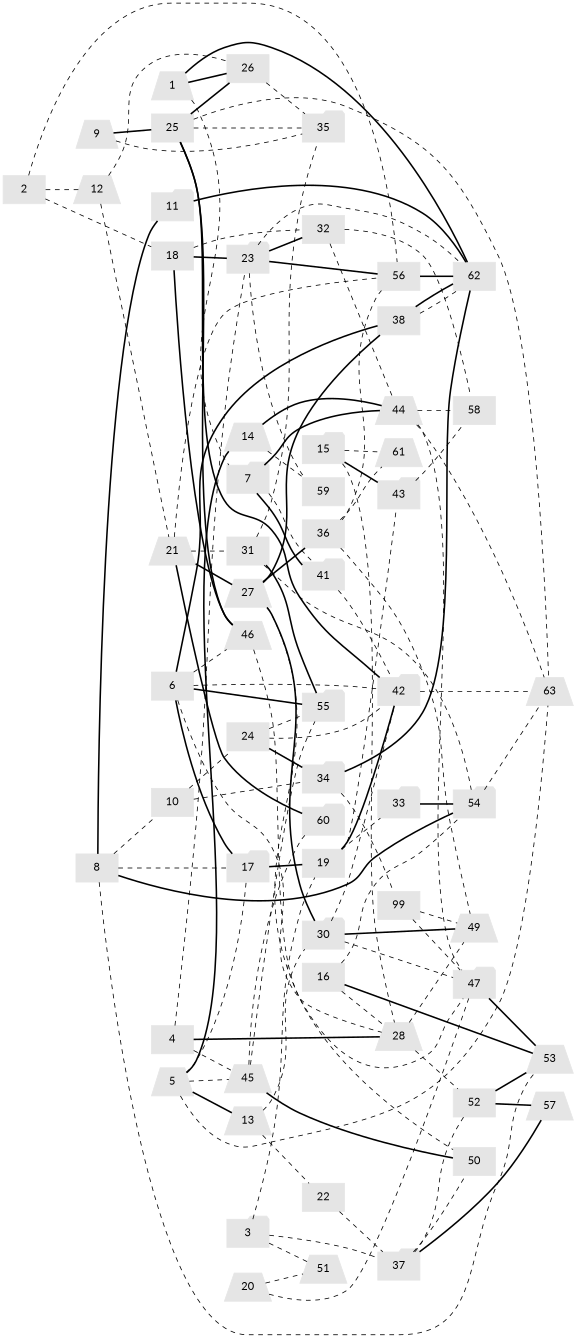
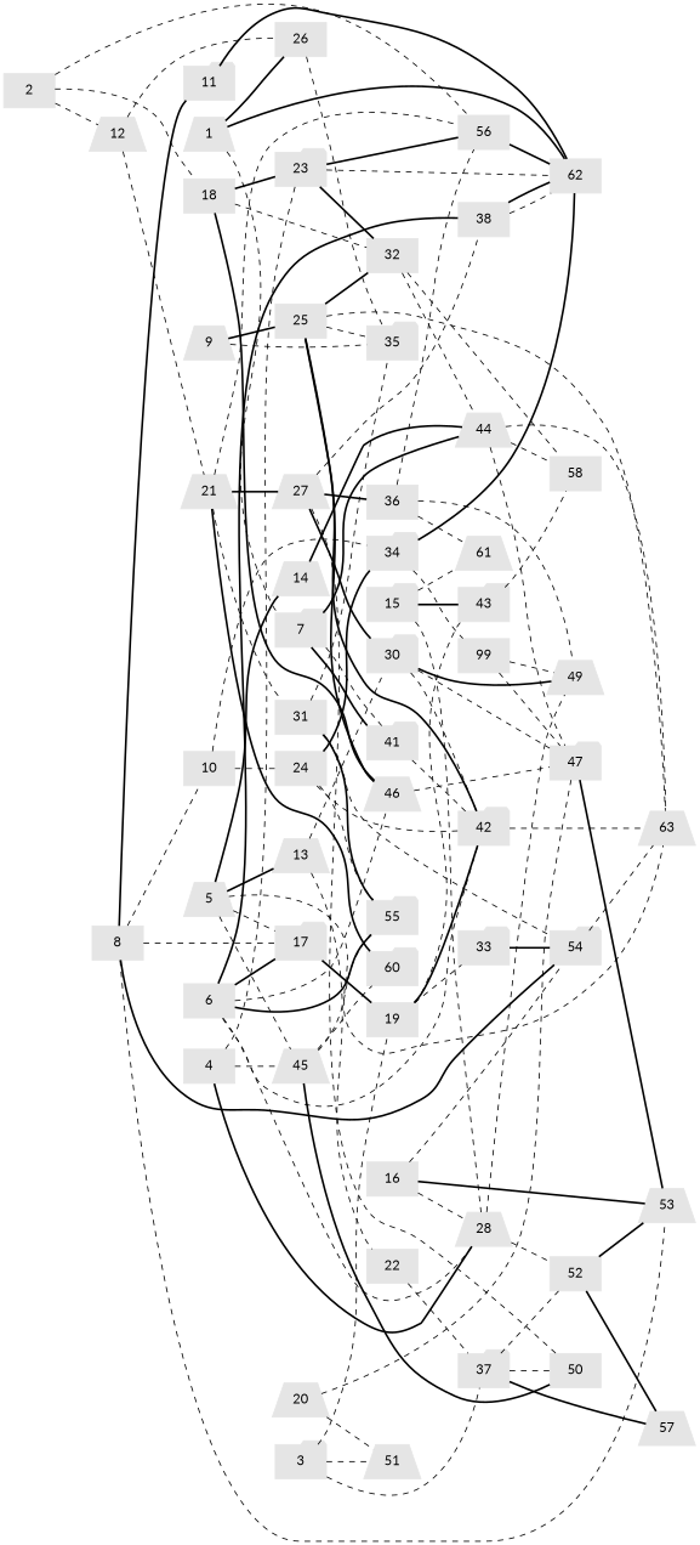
  graph {
    fontname=Lato
    rankdir=LR
    node [color=gray90 fontname=Lato shape=box style=filled]
    edge [fontname=Lato style=dashed]
    1 [shape=trapezium]
    7 [shape=folder]
    26
    62
    41 [shape=folder]
    44 [shape=trapezium]
    35 [shape=folder]
    12 [shape=trapezium]
    2
    18
    56
    21 [shape=trapezium]
    23 [shape=folder]
    46 [shape=trapezium]
    32
    3 [shape=folder]
    19
    37 [shape=folder]
    51 [shape=trapezium]
    42 [shape=folder]
    43 [shape=folder]
    33 [shape=folder]
    50
    52
    57 [shape=trapezium]
    4
    28 [shape=trapezium]
    45 [shape=trapezium]
-   59
    49 [shape=trapezium]
    55 [shape=folder]
    60 [shape=folder]
    5 [shape=trapezium]
    13 [shape=trapezium]
    14 [shape=trapezium]
    17 [shape=folder]
    63 [shape=trapezium]
    22
    30 [shape=folder]
    6
    38
    47 [shape=folder]
    58
    8
    10
    11 [shape=folder]
    53 [shape=trapezium]
    54 [shape=folder]
    24
    34 [shape=folder]
    9 [shape=trapezium]
    25
    n53 [label=99]
    27 [shape=trapezium]
    31
    15 [shape=folder]
    61 [shape=trapezium]
    16
    20 [shape=trapezium]
    36
    1 -- 7
    1 -- 26 [style=bold]
    1 -- 62 [style=bold]
    7 -- 41 [style=bold]
    7 -- 41
    7 -- 44 [style=bold]
    26 -- 35
    41 -- 42
    44 -- 63
    44 -- 47
    44 -- 58
    12 -- 26
    12 -- 21
    2 -- 12
    2 -- 18
    2 -- 56
    18 -- 23 [style=bold]
    18 -- 46 [style=bold]
    18 -- 32
    56 -- 62 [style=bold]
    21 -- 56
    21 -- 60 [style=bold]
    21 -- 27 [style=bold]
    21 -- 31
    23 -- 62
    23 -- 56 [style=bold]
    23 -- 32 [style=bold]
-   23 -- 59
    46 -- 47
    32 -- 44
    32 -- 58
    3 -- 19
    3 -- 37
    3 -- 51
    19 -- 42 [style=bold]
    19 -- 43
    19 -- 33
    37 -- 50
    37 -- 52
    37 -- 57 [style=bold]
    42 -- 63
    43 -- 58
    33 -- 54 [style=bold]
    52 -- 57 [style=bold]
    52 -- 53 [style=bold]
    4 -- 23
    4 -- 28 [style=bold]
    4 -- 45
    28 -- 52
    28 -- 49
    45 -- 50 [style=bold]
    45 -- 55
    45 -- 60
    5 -- 45
    5 -- 13 [style=bold]
    5 -- 14 [style=bold]
    5 -- 17
    5 -- 63
    13 -- 22
    13 -- 30
    14 -- 44 [style=bold]
-   14 -- 59
    17 -- 19 [style=bold]
    22 -- 37
    30 -- 42
    30 -- 49 [style=bold]
    30 -- 47
    6 -- 46
    6 -- 42
    6 -- 28
    6 -- 55 [style=bold]
    6 -- 17 [style=bold]
    6 -- 38 [style=bold]
    38 -- 62
    38 -- 62 [style=bold]
    47 -- 53 [style=bold]
    8 -- 17
    8 -- 10
    8 -- 11 [style=bold]
    8 -- 53
    8 -- 54 [style=bold]
    10 -- 24
    10 -- 34
    11 -- 62 [style=bold]
    54 -- 63
    24 -- 42
    24 -- 55
    24 -- 34 [style=bold]
    34 -- 62 [style=bold]
    34 -- n53
    9 -- 35
    9 -- 25 [style=bold]
-   25 -- 26 [style=bold]
+   25 -- 32 [style=bold]
    25 -- 35
    25 -- 46 [style=bold]
    25 -- 42 [style=bold]
    25 -- 63
    n53 -- 49
    n53 -- 47
    27 -- 50
    27 -- 30 [style=bold]
-   27 -- 38 [style=bold]
+   27 -- 38
    27 -- 36 [style=bold]
    31 -- 35
    31 -- 55 [style=bold]
    31 -- 54
    15 -- 43 [style=bold]
    15 -- 28
    15 -- 61
    16 -- 28
    16 -- 53 [style=bold]
    16 -- 54
    20 -- 51
    20 -- 47
    36 -- 56
    36 -- 49
    36 -- 61
  }
